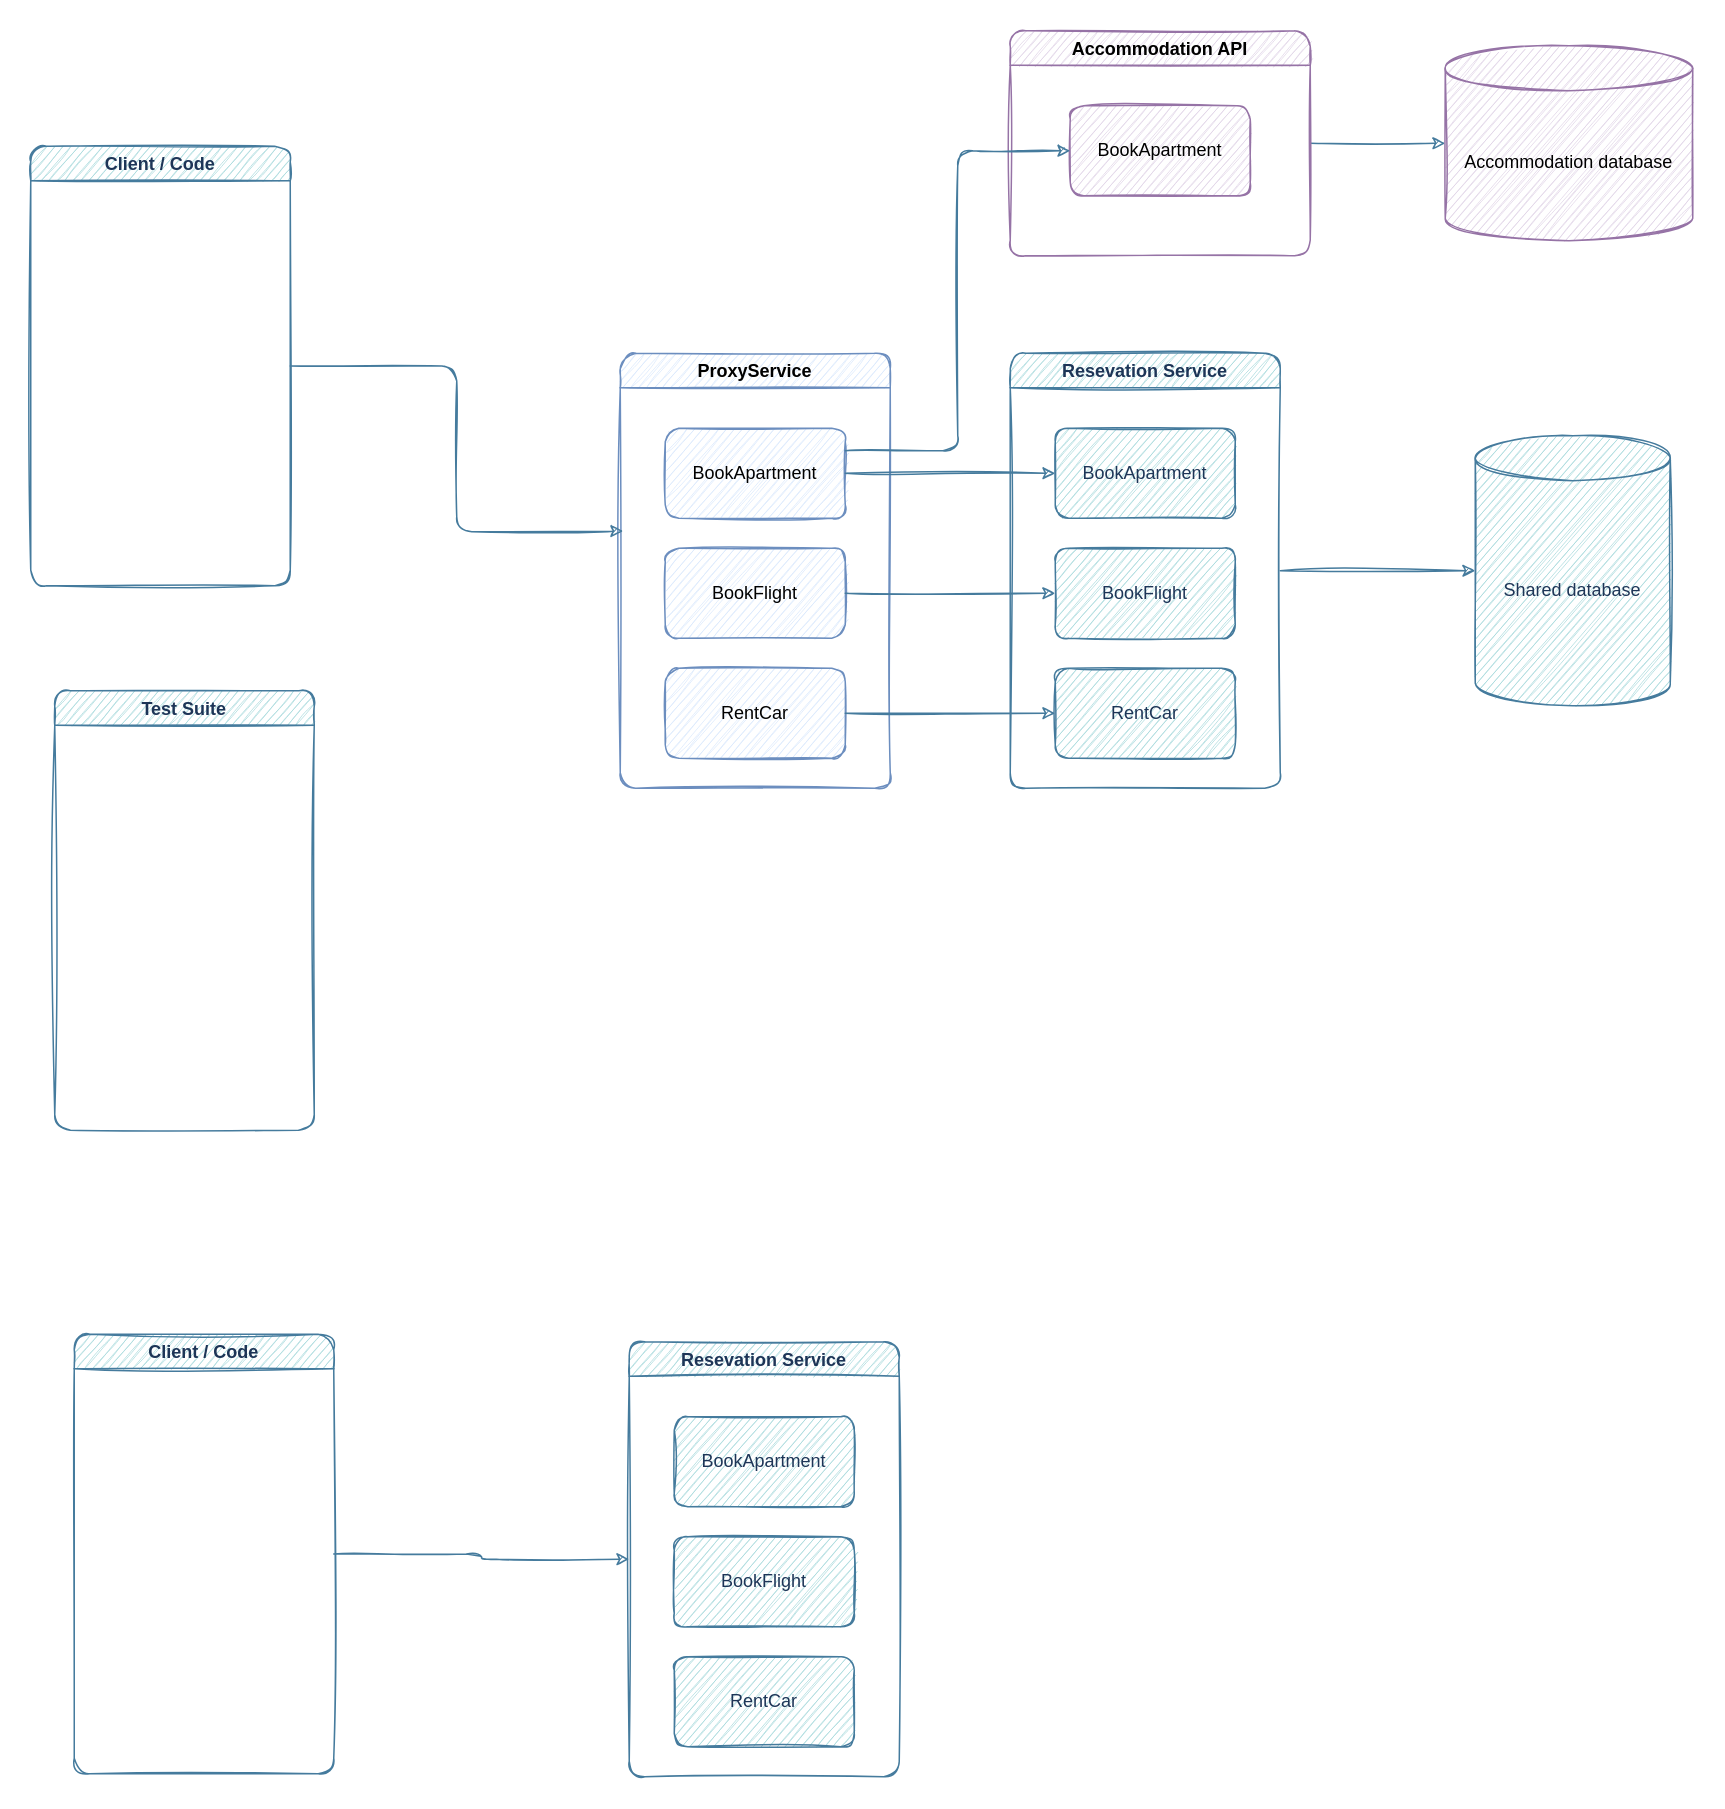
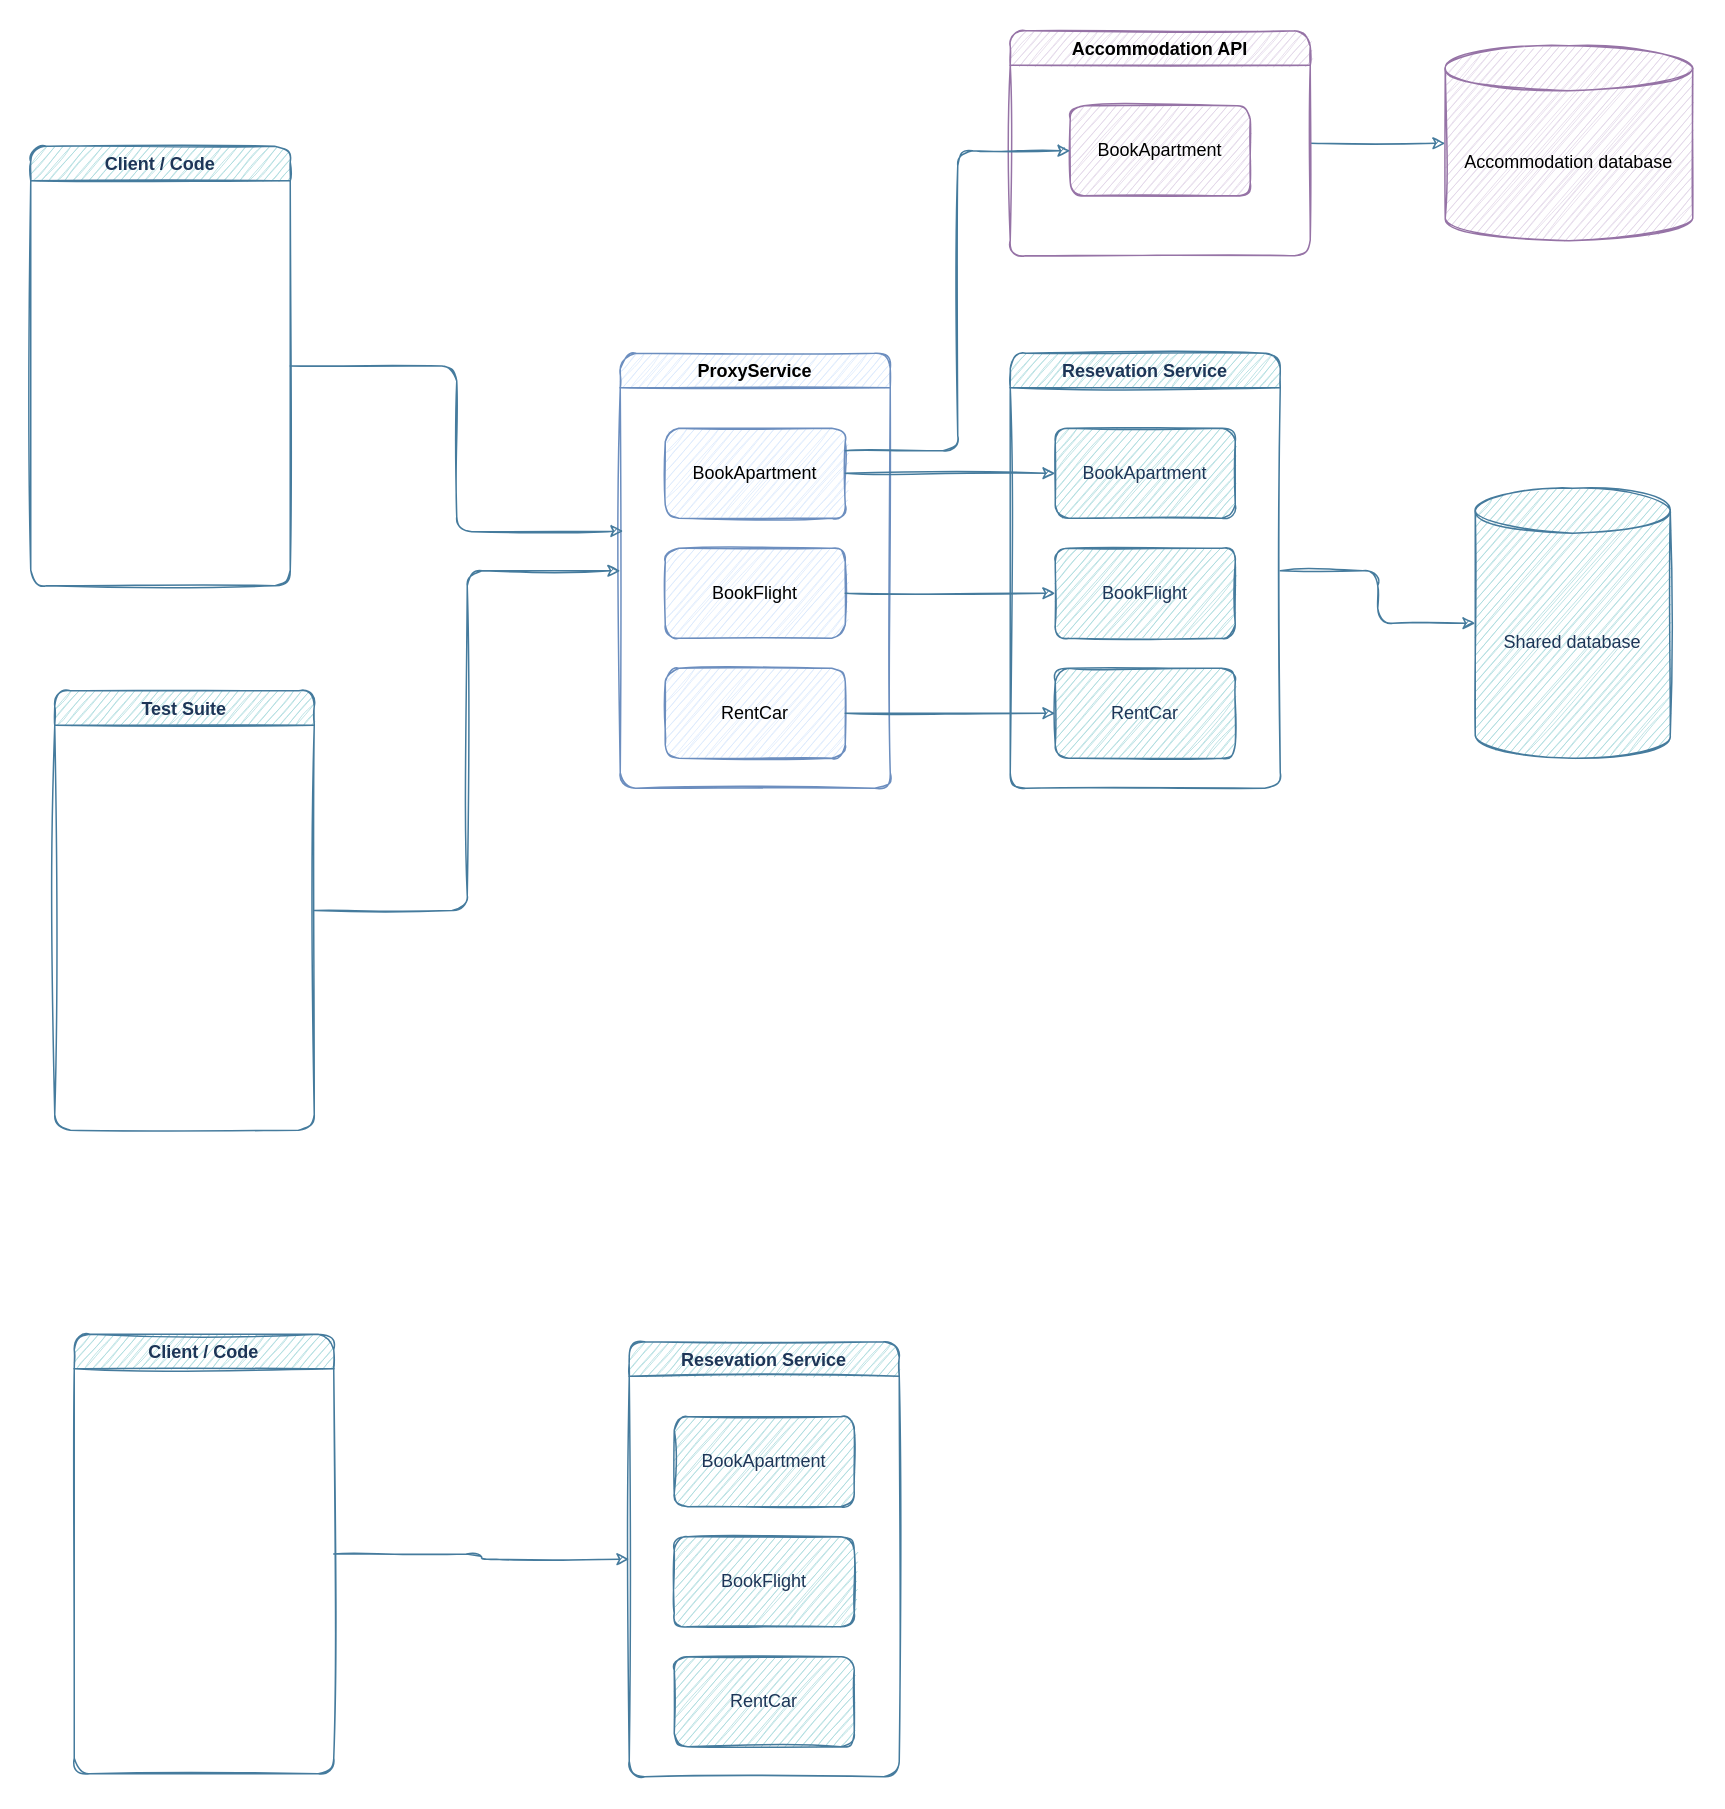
  <mxCell id="0" />
  <mxCell id="1" parent="0" />
  <mxCell id="2" style="edgeStyle=orthogonalEdgeStyle;rounded=1;orthogonalLoop=1;jettySize=auto;html=1;entryX=0;entryY=0.5;entryDx=0;entryDy=0;entryPerimeter=0;labelBackgroundColor=#F1FAEE;strokeColor=#457B9D;fontColor=#1D3557;sketch=1;" edge="1" parent="1" source="3" target="19"><mxGeometry relative="1" as="geometry" /></mxCell>
  <mxCell id="3" value="Resevation Service" style="swimlane;fillColor=#A8DADC;strokeColor=#457B9D;fontColor=#1D3557;rounded=1;sketch=1;" vertex="1" parent="1"><mxGeometry x="673" y="235" width="180" height="290" as="geometry" /></mxCell>
  <mxCell id="4" value="BookApartment" style="rounded=1;whiteSpace=wrap;html=1;fillColor=#A8DADC;strokeColor=#457B9D;fontColor=#1D3557;sketch=1;" vertex="1" parent="3"><mxGeometry x="30" y="50" width="120" height="60" as="geometry" /></mxCell>
  <mxCell id="5" value="BookFlight" style="rounded=1;whiteSpace=wrap;html=1;fillColor=#A8DADC;strokeColor=#457B9D;fontColor=#1D3557;sketch=1;" vertex="1" parent="3"><mxGeometry x="30" y="130" width="120" height="60" as="geometry" /></mxCell>
  <mxCell id="6" value="RentCar" style="rounded=1;whiteSpace=wrap;html=1;fillColor=#A8DADC;strokeColor=#457B9D;fontColor=#1D3557;sketch=1;" vertex="1" parent="3"><mxGeometry x="30" y="210" width="120" height="60" as="geometry" /></mxCell>
  <mxCell id="7" value="Resevation Service" style="swimlane;fillColor=#A8DADC;strokeColor=#457B9D;fontColor=#1D3557;rounded=1;sketch=1;" vertex="1" parent="1"><mxGeometry x="419" y="894" width="180" height="290" as="geometry" /></mxCell>
  <mxCell id="8" value="BookApartment" style="rounded=1;whiteSpace=wrap;html=1;fillColor=#A8DADC;strokeColor=#457B9D;fontColor=#1D3557;sketch=1;" vertex="1" parent="7"><mxGeometry x="30" y="50" width="120" height="60" as="geometry" /></mxCell>
  <mxCell id="9" value="BookFlight" style="rounded=1;whiteSpace=wrap;html=1;fillColor=#A8DADC;strokeColor=#457B9D;fontColor=#1D3557;sketch=1;" vertex="1" parent="7"><mxGeometry x="30" y="130" width="120" height="60" as="geometry" /></mxCell>
  <mxCell id="10" value="RentCar" style="rounded=1;whiteSpace=wrap;html=1;fillColor=#A8DADC;strokeColor=#457B9D;fontColor=#1D3557;sketch=1;" vertex="1" parent="7"><mxGeometry x="30" y="210" width="120" height="60" as="geometry" /></mxCell>
  <mxCell id="11" value="ProxyService" style="swimlane;fillColor=#dae8fc;strokeColor=#6c8ebf;rounded=1;sketch=1;" vertex="1" parent="1"><mxGeometry x="413" y="235" width="180" height="290" as="geometry" /></mxCell>
  <mxCell id="12" value="BookApartment" style="rounded=1;whiteSpace=wrap;html=1;fillColor=#dae8fc;strokeColor=#6c8ebf;sketch=1;" vertex="1" parent="11"><mxGeometry x="30" y="50" width="120" height="60" as="geometry" /></mxCell>
  <mxCell id="13" value="BookFlight" style="rounded=1;whiteSpace=wrap;html=1;fillColor=#dae8fc;strokeColor=#6c8ebf;sketch=1;" vertex="1" parent="11"><mxGeometry x="30" y="130" width="120" height="60" as="geometry" /></mxCell>
  <mxCell id="14" value="RentCar" style="rounded=1;whiteSpace=wrap;html=1;fillColor=#dae8fc;strokeColor=#6c8ebf;sketch=1;" vertex="1" parent="11"><mxGeometry x="30" y="210" width="120" height="60" as="geometry" /></mxCell>
  <mxCell id="15" style="edgeStyle=orthogonalEdgeStyle;rounded=1;orthogonalLoop=1;jettySize=auto;html=1;entryX=0;entryY=0.5;entryDx=0;entryDy=0;labelBackgroundColor=#F1FAEE;strokeColor=#457B9D;fontColor=#1D3557;sketch=1;" edge="1" parent="1" source="12" target="4"><mxGeometry relative="1" as="geometry" /></mxCell>
  <mxCell id="16" style="edgeStyle=orthogonalEdgeStyle;rounded=1;orthogonalLoop=1;jettySize=auto;html=1;labelBackgroundColor=#F1FAEE;strokeColor=#457B9D;fontColor=#1D3557;sketch=1;" edge="1" parent="1" source="17" target="23"><mxGeometry relative="1" as="geometry" /></mxCell>
  <mxCell id="17" value="Accommodation API" style="swimlane;fillColor=#e1d5e7;strokeColor=#9673a6;rounded=1;sketch=1;" vertex="1" parent="1"><mxGeometry x="673" y="20" width="200" height="150" as="geometry" /></mxCell>
  <mxCell id="18" value="BookApartment" style="rounded=1;whiteSpace=wrap;html=1;fillColor=#e1d5e7;strokeColor=#9673a6;sketch=1;" vertex="1" parent="17"><mxGeometry x="40" y="50" width="120" height="60" as="geometry" /></mxCell>
- <mxCell id="19" value="Shared database" style="shape=cylinder3;whiteSpace=wrap;html=1;boundedLbl=1;backgroundOutline=1;size=15;fillColor=#A8DADC;strokeColor=#457B9D;fontColor=#1D3557;rounded=1;sketch=1;" vertex="1" parent="1"><mxGeometry x="983" y="290" width="130" height="180" as="geometry" /></mxCell>
+ <mxCell id="19" value="Shared database" style="shape=cylinder3;whiteSpace=wrap;html=1;boundedLbl=1;backgroundOutline=1;size=15;fillColor=#A8DADC;strokeColor=#457B9D;fontColor=#1D3557;rounded=1;sketch=1;" vertex="1" parent="1"><mxGeometry x="983" y="325" width="130" height="180" as="geometry" /></mxCell>
  <mxCell id="20" style="edgeStyle=orthogonalEdgeStyle;rounded=1;orthogonalLoop=1;jettySize=auto;html=1;entryX=0;entryY=0.5;entryDx=0;entryDy=0;labelBackgroundColor=#F1FAEE;strokeColor=#457B9D;fontColor=#1D3557;sketch=1;" edge="1" parent="1" source="12" target="18"><mxGeometry relative="1" as="geometry"><Array as="points"><mxPoint x="638" y="300" /><mxPoint x="638" y="100" /></Array></mxGeometry></mxCell>
  <mxCell id="21" style="edgeStyle=orthogonalEdgeStyle;rounded=1;orthogonalLoop=1;jettySize=auto;html=1;entryX=0;entryY=0.5;entryDx=0;entryDy=0;labelBackgroundColor=#F1FAEE;strokeColor=#457B9D;fontColor=#1D3557;sketch=1;" edge="1" parent="1" source="13" target="5"><mxGeometry relative="1" as="geometry" /></mxCell>
  <mxCell id="22" style="edgeStyle=orthogonalEdgeStyle;rounded=1;orthogonalLoop=1;jettySize=auto;html=1;labelBackgroundColor=#F1FAEE;strokeColor=#457B9D;fontColor=#1D3557;sketch=1;" edge="1" parent="1" source="14" target="6"><mxGeometry relative="1" as="geometry" /></mxCell>
  <mxCell id="23" value="Accommodation database" style="shape=cylinder3;whiteSpace=wrap;html=1;boundedLbl=1;backgroundOutline=1;size=15;fillColor=#e1d5e7;strokeColor=#9673a6;rounded=1;sketch=1;" vertex="1" parent="1"><mxGeometry x="963" y="30" width="165" height="130" as="geometry" /></mxCell>
+ <mxCell id="24" style="edgeStyle=orthogonalEdgeStyle;rounded=1;sketch=1;orthogonalLoop=1;jettySize=auto;html=1;entryX=0;entryY=0.5;entryDx=0;entryDy=0;fontColor=#1D3557;strokeColor=#457B9D;fillColor=#A8DADC;" edge="1" parent="1" source="25" target="11"><mxGeometry relative="1" as="geometry" /></mxCell>
  <mxCell id="25" value="Test Suite" style="swimlane;rounded=1;sketch=1;fontColor=#1D3557;strokeColor=#457B9D;fillColor=#A8DADC;" vertex="1" parent="1"><mxGeometry x="36" y="460" width="173" height="293" as="geometry" /></mxCell>
  <mxCell id="26" style="edgeStyle=orthogonalEdgeStyle;rounded=1;sketch=1;orthogonalLoop=1;jettySize=auto;html=1;fontColor=#1D3557;strokeColor=#457B9D;fillColor=#A8DADC;" edge="1" parent="1" source="27"><mxGeometry relative="1" as="geometry"><mxPoint x="414.935" y="353.583" as="targetPoint" /></mxGeometry></mxCell>
  <mxCell id="27" value="Client / Code" style="swimlane;rounded=1;sketch=1;fontColor=#1D3557;strokeColor=#457B9D;fillColor=#A8DADC;" vertex="1" parent="1"><mxGeometry x="20" y="97" width="173" height="293" as="geometry" /></mxCell>
  <mxCell id="28" style="edgeStyle=orthogonalEdgeStyle;rounded=1;sketch=1;orthogonalLoop=1;jettySize=auto;html=1;entryX=0;entryY=0.5;entryDx=0;entryDy=0;fontColor=#1D3557;strokeColor=#457B9D;fillColor=#A8DADC;" edge="1" parent="1" source="29" target="7"><mxGeometry relative="1" as="geometry" /></mxCell>
  <mxCell id="29" value="Client / Code" style="swimlane;rounded=1;sketch=1;fontColor=#1D3557;strokeColor=#457B9D;fillColor=#A8DADC;" vertex="1" parent="1"><mxGeometry x="49" y="889" width="173" height="293" as="geometry" /></mxCell>
